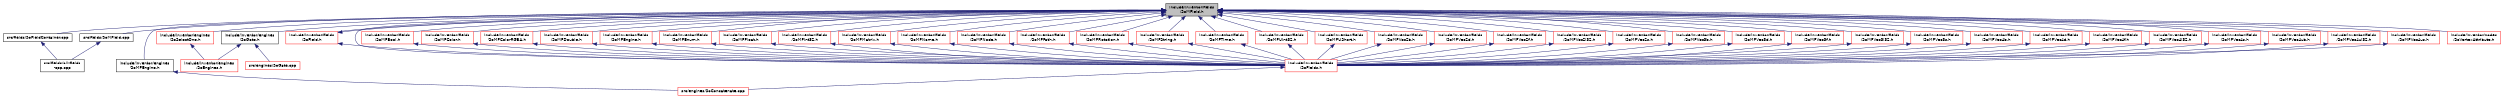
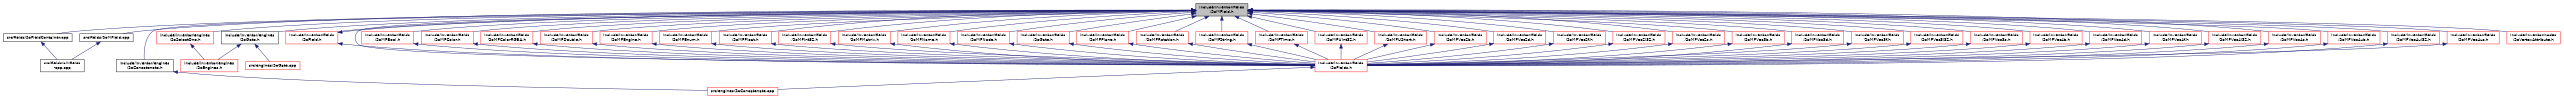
  digraph {
    node [color=red fillcolor=white fontname=Helvetica fontsize=10 shape=record style=filled]
    edge [color=midnightblue dir=back fontname=Helvetica fontsize=10 labelfontname=Helvetica labelfontsize=10 style=solid]
    n1 [color=black fillcolor=grey75 fontcolor=black height=0.2 label="include/Inventor/fields\l/SoMField.h" width=0.4]
    n2 [color=black height=0.2 label="src/fields/SoFieldContainer.cpp" width=0.4]
    n3 [color=black height=0.2 label="src/fields/SoMField.cpp" width=0.4]
-   n4 [color=black height=0.2 label="include/Inventor/engines\l/SoMFEngine.h" width=0.4]
+   n4 [color=black height=0.2 label="include/Inventor/engines\l/SoConcatenate.h" width=0.4]
    n5 [color=black height=0.2 label="include/Inventor/engines\l/SoGate.h" width=0.4]
    n6 [height=0.2 label="include/Inventor/engines\l/SoSelectOne.h" width=0.4]
    n7 [height=0.2 label="include/Inventor/fields\l/SoField.h" width=0.4]
    n8 [height=0.2 label="include/Inventor/fields\l/SoFields.h" width=0.4]
    n9 [height=0.2 label="include/Inventor/fields\l/SoMFBool.h" width=0.4]
    n10 [height=0.2 label="include/Inventor/fields\l/SoMFColor.h" width=0.4]
    n11 [height=0.2 label="include/Inventor/fields\l/SoMFColorRGBA.h" width=0.4]
    n12 [height=0.2 label="include/Inventor/fields\l/SoMFDouble.h" width=0.4]
    n13 [height=0.2 label="include/Inventor/fields\l/SoMFEngine.h" width=0.4]
    n14 [height=0.2 label="include/Inventor/fields\l/SoMFEnum.h" width=0.4]
    n15 [height=0.2 label="include/Inventor/fields\l/SoMFFloat.h" width=0.4]
    n16 [height=0.2 label="include/Inventor/fields\l/SoMFInt32.h" width=0.4]
    n17 [height=0.2 label="include/Inventor/fields\l/SoMFMatrix.h" width=0.4]
    n18 [height=0.2 label="include/Inventor/fields\l/SoMFName.h" width=0.4]
    n19 [height=0.2 label="include/Inventor/fields\l/SoMFNode.h" width=0.4]
-   n20 [height=0.2 label="include/Inventor/fields\l/SoMFPath.h" width=0.4]
+   n20 [height=0.2 label="include/Inventor/fields\l/SoGate.h" width=0.4]
+   n21 [height=0.2 label="include/Inventor/fields\l/SoMFPlane.h" width=0.4]
    n22 [height=0.2 label="include/Inventor/fields\l/SoMFRotation.h" width=0.4]
    n23 [height=0.2 label="include/Inventor/fields\l/SoMFString.h" width=0.4]
    n24 [height=0.2 label="include/Inventor/fields\l/SoMFTime.h" width=0.4]
    n25 [height=0.2 label="include/Inventor/fields\l/SoMFUInt32.h" width=0.4]
    n26 [height=0.2 label="include/Inventor/fields\l/SoMFUShort.h" width=0.4]
    n27 [height=0.2 label="include/Inventor/fields\l/SoMFVec2b.h" width=0.4]
    n28 [height=0.2 label="include/Inventor/fields\l/SoMFVec2d.h" width=0.4]
    n29 [height=0.2 label="include/Inventor/fields\l/SoMFVec2f.h" width=0.4]
    n30 [height=0.2 label="include/Inventor/fields\l/SoMFVec2i32.h" width=0.4]
    n31 [height=0.2 label="include/Inventor/fields\l/SoMFVec2s.h" width=0.4]
    n32 [height=0.2 label="include/Inventor/fields\l/SoMFVec3b.h" width=0.4]
    n33 [height=0.2 label="include/Inventor/fields\l/SoMFVec3d.h" width=0.4]
    n34 [height=0.2 label="include/Inventor/fields\l/SoMFVec3f.h" width=0.4]
    n35 [height=0.2 label="include/Inventor/fields\l/SoMFVec3i32.h" width=0.4]
    n36 [height=0.2 label="include/Inventor/fields\l/SoMFVec3s.h" width=0.4]
    n37 [height=0.2 label="include/Inventor/fields\l/SoMFVec4b.h" width=0.4]
    n38 [height=0.2 label="include/Inventor/fields\l/SoMFVec4d.h" width=0.4]
    n39 [height=0.2 label="include/Inventor/fields\l/SoMFVec4f.h" width=0.4]
    n40 [height=0.2 label="include/Inventor/fields\l/SoMFVec4i32.h" width=0.4]
    n41 [height=0.2 label="include/Inventor/fields\l/SoMFVec4s.h" width=0.4]
    n42 [height=0.2 label="include/Inventor/fields\l/SoMFVec4ub.h" width=0.4]
    n43 [height=0.2 label="include/Inventor/fields\l/SoMFVec4ui32.h" width=0.4]
    n44 [height=0.2 label="include/Inventor/fields\l/SoMFVec4us.h" width=0.4]
    n45 [height=0.2 label="include/Inventor/nodes\l/SoVertexAttribute.h" width=0.4]
    n46 [color=black height=0.2 label="src/fields/all-fields\l-cpp.cpp" width=0.4]
    n47 [height=0.2 label="src/engines/SoConcatenate.cpp" width=0.4]
    n48 [height=0.2 label="include/Inventor/engines\l/SoEngines.h" width=0.4]
    n49 [height=0.2 label="src/engines/SoGate.cpp" width=0.4]
    n1 -> n2
    n1 -> n3
    n1 -> n4
    n1 -> n5
    n1 -> n6
    n1 -> n7
    n1 -> n8
    n1 -> n9
    n1 -> n10
    n1 -> n11
    n1 -> n12
    n1 -> n13
    n1 -> n14
    n1 -> n15
    n1 -> n16
    n1 -> n17
    n1 -> n18
    n1 -> n19
    n1 -> n20
+   n1 -> n21
    n1 -> n22
    n1 -> n23
    n1 -> n24
    n1 -> n25
    n1 -> n26
    n1 -> n27
    n1 -> n28
    n1 -> n29
    n1 -> n30
    n1 -> n31
    n1 -> n32
    n1 -> n33
    n1 -> n34
    n1 -> n35
    n1 -> n36
    n1 -> n37
    n1 -> n38
    n1 -> n39
    n1 -> n40
    n1 -> n41
    n1 -> n42
    n1 -> n43
    n1 -> n44
    n1 -> n45
    n2 -> n46
    n3 -> n46
    n4 -> n47
    n5 -> n48
    n5 -> n49
    n6 -> n48
    n7 -> n1
    n7 -> n8
    n8 -> n47
    n9 -> n8
    n10 -> n8
    n11 -> n8
    n12 -> n8
    n13 -> n8
    n14 -> n8
    n15 -> n8
    n16 -> n8
    n17 -> n8
    n18 -> n8
    n19 -> n8
    n20 -> n8
+   n21 -> n8
    n22 -> n8
    n23 -> n8
    n24 -> n8
    n25 -> n8
    n26 -> n8
    n27 -> n8
    n28 -> n8
    n29 -> n8
    n30 -> n8
    n31 -> n8
    n32 -> n8
    n33 -> n8
    n34 -> n8
    n35 -> n8
    n36 -> n8
    n37 -> n8
    n38 -> n8
    n39 -> n8
    n40 -> n8
    n41 -> n8
    n42 -> n8
    n43 -> n8
    n44 -> n8
  }
